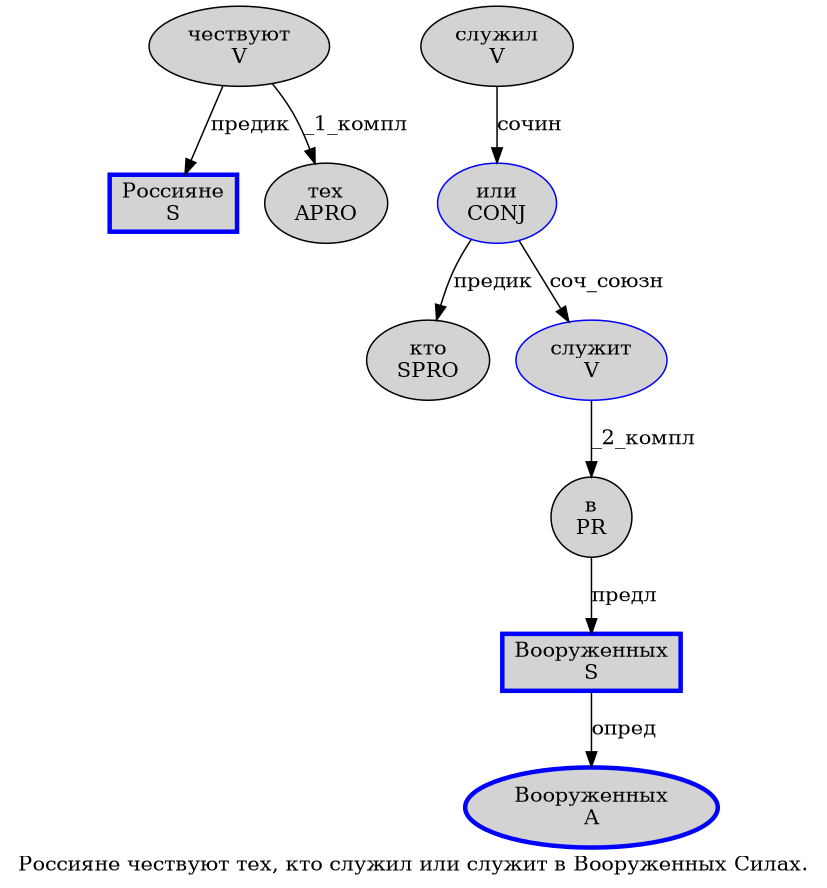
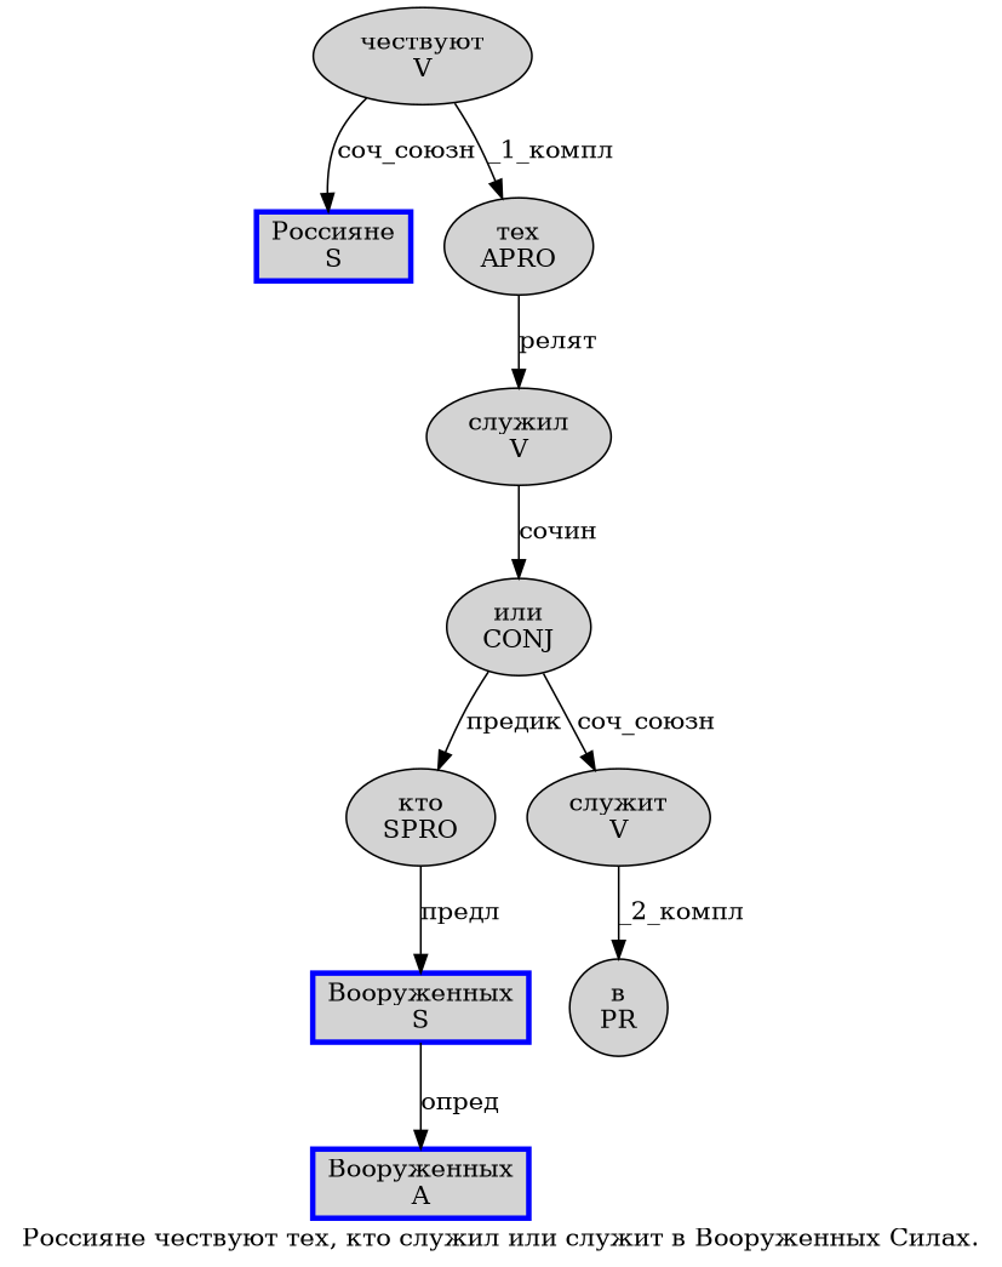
  digraph {
    label="Россияне чествуют тех, кто служил или служит в Вооруженных Силах."
    node [fillcolor=lightgray penwidth=1 shape=ellipse style=filled]
    n1 [color=blue label="Россияне\nS" penwidth=3 shape=box]
    n2 [label="чествуют\nV"]
    n3 [label="тех\nAPRO"]
    n4 [label="служил\nV"]
-   n5 [label="или\nCONJ" color=blue]
+   n5 [label="или\nCONJ"]
    n6 [label="кто\nSPRO"]
-   n7 [label="служит\nV" color=blue]
+   n7 [label="служит\nV"]
    n8 [label="в\nPR"]
    n9 [color=blue label="Вооруженных\nS" penwidth=3 shape=box]
-   n10 [color=blue label="Вооруженных\nA" penwidth=3]
-   n2 -> n1 [label="предик"]
+   n10 [color=blue label="Вооруженных\nA" penwidth=3 shape=box]
+   n2 -> n1 [label="соч_союзн"]
    n2 -> n3 [label="_1_компл"]
+   n3 -> n4 [label="релят"]
    n4 -> n5 [label="сочин"]
    n5 -> n6 [label="предик"]
    n5 -> n7 [label="соч_союзн"]
    n7 -> n8 [label="_2_компл"]
-   n8 -> n9 [label="предл"]
+   n6 -> n9 [label="предл"]
    n9 -> n10 [label="опред"]
  }
